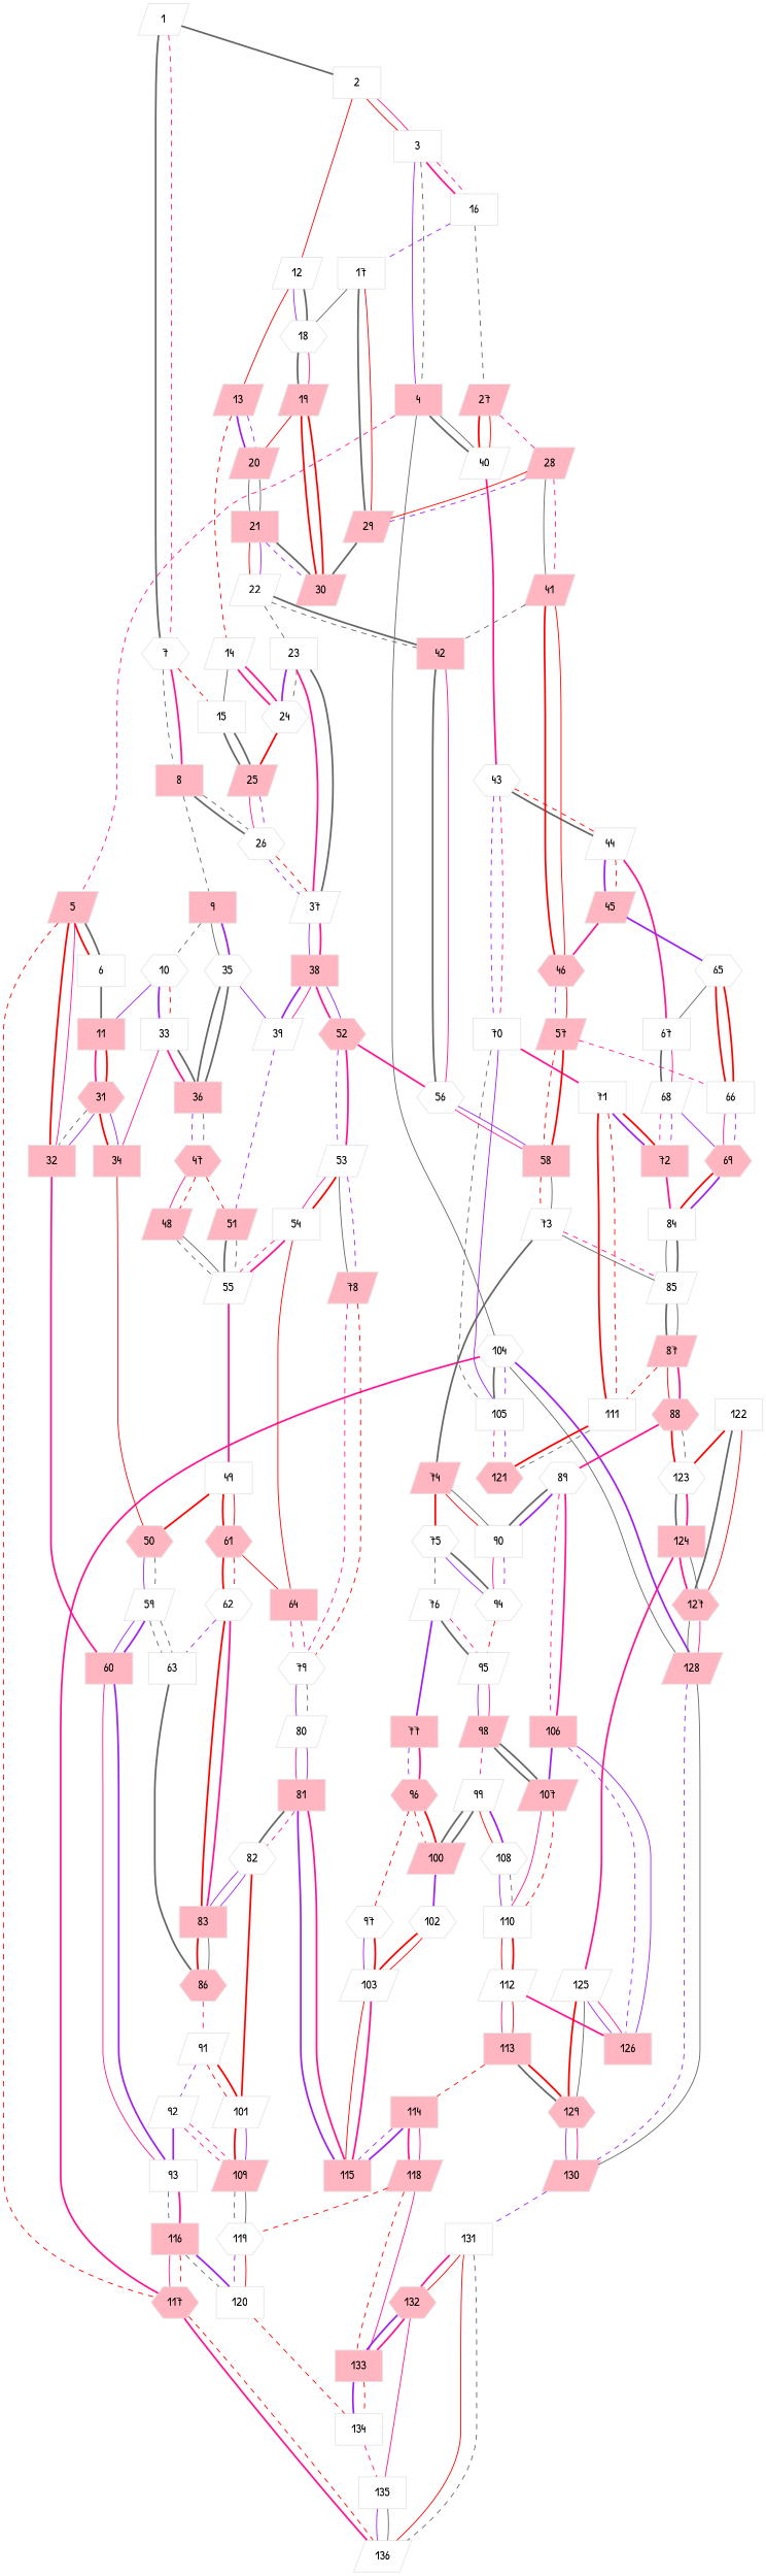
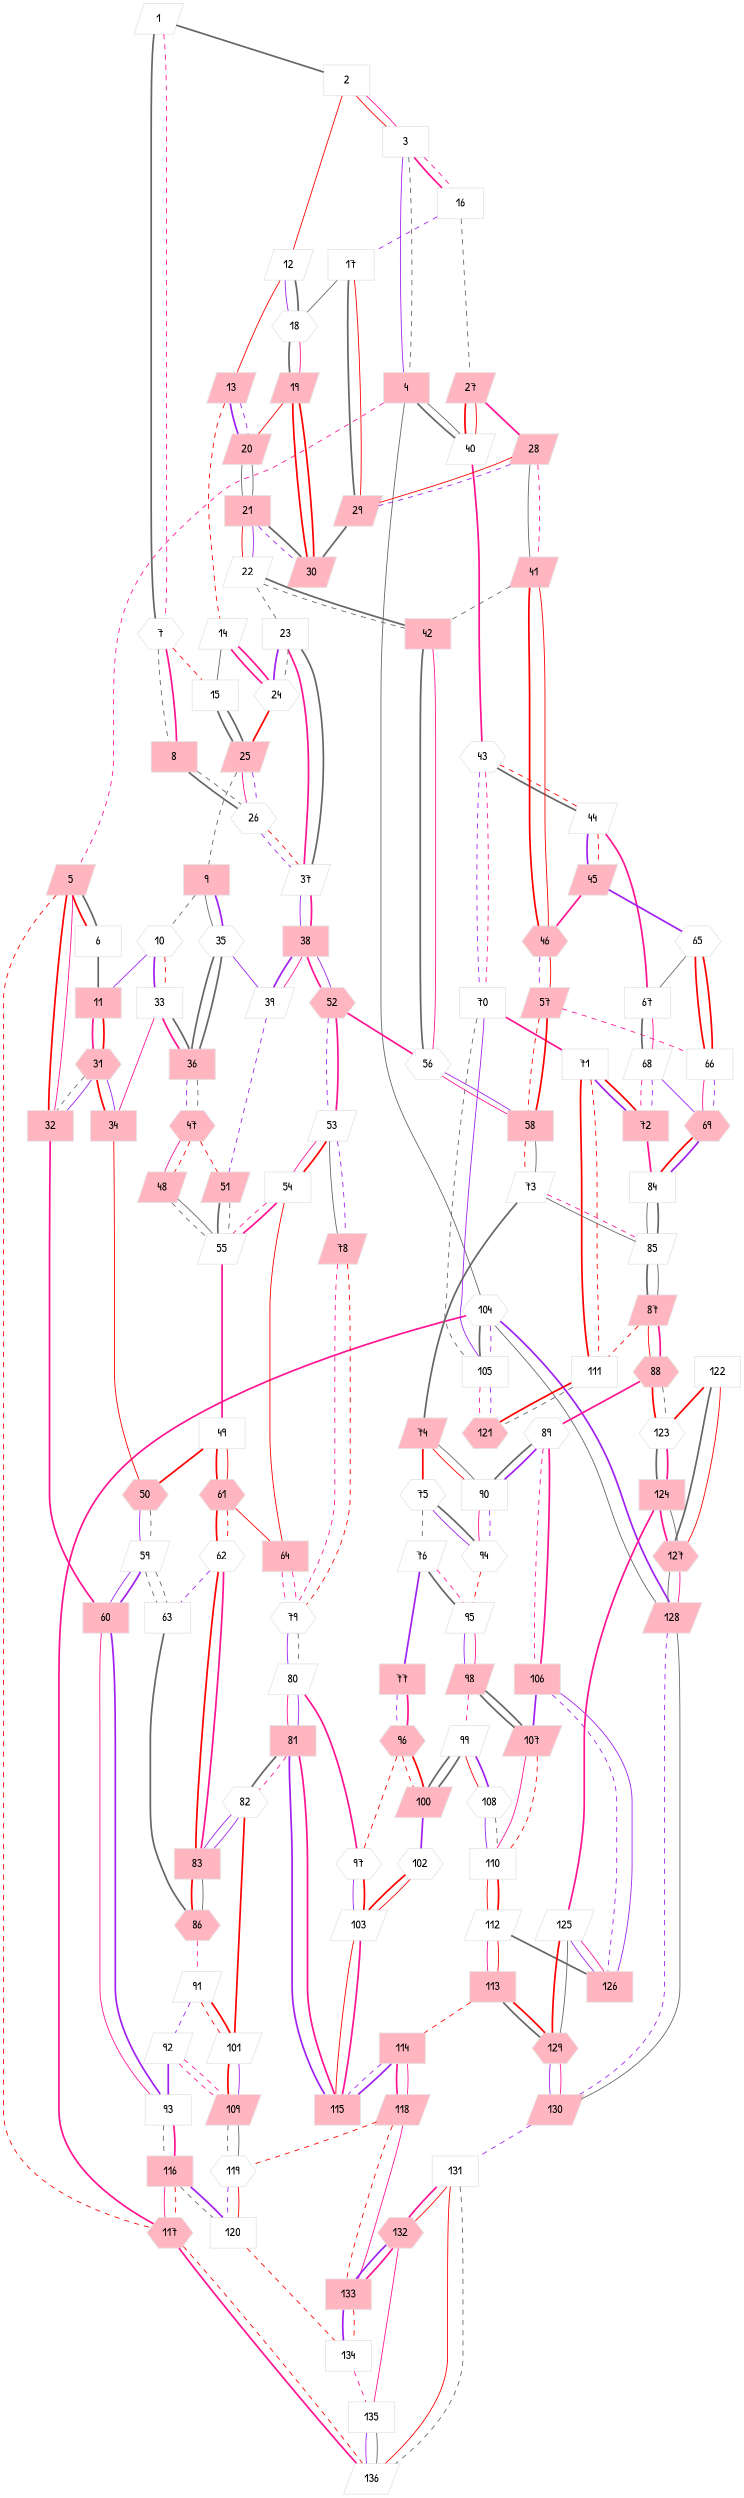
  graph {
    fontname="Patrick Hand"
    node [color=gray90 fillcolor=white fontname="Patrick Hand" shape=box style=filled]
    edge [color=gray40 fontname="Patrick Hand" style=bold]
    1 [shape=parallelogram]
    2
    7 [shape=hexagon]
    3
    12 [shape=parallelogram]
    8 [fillcolor=lightpink]
    15
    4 [fillcolor=lightpink]
    16
    13 [fillcolor=lightpink shape=parallelogram]
    18 [shape=hexagon]
    5 [fillcolor=lightpink shape=parallelogram]
    40 [shape=parallelogram]
    104 [shape=hexagon]
    17
    27 [fillcolor=lightpink shape=parallelogram]
    6
    32 [fillcolor=lightpink]
    117 [fillcolor=lightpink shape=hexagon]
    43 [shape=hexagon]
    105
    128 [fillcolor=lightpink shape=parallelogram]
    11 [fillcolor=lightpink]
    60 [fillcolor=lightpink]
    136 [shape=parallelogram]
    31 [fillcolor=lightpink shape=hexagon]
    9 [fillcolor=lightpink]
    26 [shape=hexagon]
    25 [fillcolor=lightpink shape=parallelogram]
    10 [shape=hexagon]
    35 [shape=hexagon]
    37 [shape=parallelogram]
    33
    36 [fillcolor=lightpink]
    39 [shape=parallelogram]
    34 [fillcolor=lightpink]
    14 [shape=parallelogram]
    20 [fillcolor=lightpink shape=parallelogram]
    19 [fillcolor=lightpink shape=parallelogram]
    24 [shape=hexagon]
    21 [fillcolor=lightpink]
    29 [fillcolor=lightpink shape=parallelogram]
    28 [fillcolor=lightpink shape=parallelogram]
    30 [fillcolor=lightpink shape=parallelogram]
    22 [shape=parallelogram]
    23
    42 [fillcolor=lightpink]
    56 [shape=hexagon]
    38 [fillcolor=lightpink]
    41 [fillcolor=lightpink shape=parallelogram]
    46 [fillcolor=lightpink shape=hexagon]
    50 [fillcolor=lightpink shape=hexagon]
    93
    47 [fillcolor=lightpink shape=hexagon]
    59 [shape=parallelogram]
    51 [fillcolor=lightpink shape=parallelogram]
    48 [fillcolor=lightpink shape=parallelogram]
    52 [fillcolor=lightpink shape=hexagon]
    53 [shape=parallelogram]
    55 [shape=parallelogram]
    44 [shape=parallelogram]
    70
    57 [fillcolor=lightpink shape=parallelogram]
    58 [fillcolor=lightpink]
    45 [fillcolor=lightpink shape=parallelogram]
    67
    71
    65 [shape=hexagon]
    68 [shape=parallelogram]
    66
    49
    61 [fillcolor=lightpink shape=hexagon]
    64 [fillcolor=lightpink]
    62 [shape=hexagon]
    63
    54
    78 [fillcolor=lightpink shape=parallelogram]
    79 [shape=hexagon]
    73 [shape=parallelogram]
    69 [fillcolor=lightpink shape=hexagon]
    74 [fillcolor=lightpink shape=parallelogram]
    85 [shape=parallelogram]
    86 [fillcolor=lightpink shape=hexagon]
    116 [fillcolor=lightpink]
    83 [fillcolor=lightpink]
    91 [shape=parallelogram]
    80 [shape=parallelogram]
    84
    72 [fillcolor=lightpink]
    111
    121 [fillcolor=lightpink shape=hexagon]
    75 [shape=hexagon]
    90
    87 [fillcolor=lightpink shape=parallelogram]
    76 [shape=parallelogram]
    94 [shape=hexagon]
    77 [fillcolor=lightpink]
    95 [shape=parallelogram]
    96 [fillcolor=lightpink shape=hexagon]
    98 [fillcolor=lightpink shape=parallelogram]
    97 [shape=hexagon]
    100 [fillcolor=lightpink shape=parallelogram]
    81 [fillcolor=lightpink]
    82 [shape=hexagon]
    115 [fillcolor=lightpink]
    103 [shape=parallelogram]
    101 [shape=parallelogram]
    109 [fillcolor=lightpink shape=parallelogram]
    88 [fillcolor=lightpink shape=hexagon]
    92 [shape=parallelogram]
    89 [shape=hexagon]
    123 [shape=hexagon]
    106 [fillcolor=lightpink]
    124 [fillcolor=lightpink]
    107 [fillcolor=lightpink shape=parallelogram]
    126 [fillcolor=lightpink]
    119 [shape=hexagon]
    120
    99 [shape=parallelogram]
    102 [shape=hexagon]
    108 [shape=hexagon]
    110
    130 [fillcolor=lightpink shape=parallelogram]
    112 [shape=parallelogram]
    113 [fillcolor=lightpink]
    114 [fillcolor=lightpink]
    129 [fillcolor=lightpink shape=hexagon]
    118 [fillcolor=lightpink shape=parallelogram]
    133 [fillcolor=lightpink]
    134
    135
    122
    127 [fillcolor=lightpink shape=hexagon]
    125 [shape=parallelogram]
    131
    132 [fillcolor=lightpink shape=hexagon]
    1 -- 2
    1 -- 7
    1 -- 7 [color=deeppink style=dashed]
    2 -- 3 [color=red style=solid]
    2 -- 3 [color=deeppink style=solid]
    2 -- 12 [color=red style=solid]
    7 -- 8 [style=dashed]
    7 -- 8 [color=deeppink]
    7 -- 15 [color=red style=dashed]
    3 -- 4 [color=purple style=solid]
    3 -- 4 [style=dashed]
    3 -- 16 [color=deeppink]
    3 -- 16 [color=deeppink style=dashed]
    12 -- 13 [color=red style=solid]
    12 -- 18 [color=purple style=solid]
    12 -- 18
-   8 -- 9 [style=dashed]
+   25 -- 9 [style=dashed]
    8 -- 26
    8 -- 26 [style=dashed]
    15 -- 25
    15 -- 25
    4 -- 5 [color=deeppink style=dashed]
    4 -- 40
    4 -- 40 [style=solid]
    4 -- 104 [style=solid]
    16 -- 17 [color=purple style=dashed]
    16 -- 27 [style=dashed]
    13 -- 14 [color=red style=dashed]
    13 -- 20 [color=purple]
    13 -- 20 [color=purple style=dashed]
    18 -- 19
    18 -- 19 [color=deeppink style=solid]
    5 -- 6 [color=red]
    5 -- 6
    5 -- 32 [color=red]
    5 -- 32 [color=deeppink style=solid]
    5 -- 117 [color=red style=dashed]
    40 -- 43 [color=deeppink]
    104 -- 117 [color=deeppink]
    104 -- 105
    104 -- 105 [color=purple style=dashed]
    104 -- 128 [style=solid]
    104 -- 128 [color=purple]
    17 -- 18 [style=solid]
    17 -- 29
    17 -- 29 [color=red style=solid]
    27 -- 40 [color=red]
    27 -- 40 [color=red style=solid]
-   27 -- 28 [color=deeppink style=dashed]
+   27 -- 28 [color=deeppink]
    6 -- 11
    32 -- 60 [color=deeppink]
    117 -- 136 [color=deeppink]
    117 -- 136 [color=red style=dashed]
    43 -- 44
    43 -- 44 [color=red style=dashed]
    43 -- 70 [color=purple style=dashed]
    43 -- 70 [color=deeppink style=dashed]
    105 -- 121 [color=deeppink style=dashed]
    105 -- 121 [color=purple style=dashed]
    128 -- 130 [color=purple style=dashed]
    128 -- 130 [style=solid]
    11 -- 31 [color=deeppink]
    11 -- 31 [color=red]
    60 -- 93 [color=deeppink style=solid]
    60 -- 93 [color=purple]
    31 -- 32 [style=dashed]
    31 -- 32 [color=purple style=solid]
    31 -- 34 [color=red]
    31 -- 34 [color=purple style=solid]
    9 -- 10 [style=dashed]
    9 -- 35 [style=solid]
    9 -- 35 [color=purple]
    26 -- 37 [color=purple style=dashed]
    26 -- 37 [color=red style=dashed]
    25 -- 26 [color=deeppink style=solid]
    25 -- 26 [color=purple style=dashed]
    10 -- 11 [color=purple style=solid]
    10 -- 33 [color=purple]
    10 -- 33 [color=red style=dashed]
    35 -- 36
    35 -- 36
    35 -- 39 [color=purple style=solid]
    37 -- 38 [color=purple style=solid]
    37 -- 38 [color=deeppink]
    33 -- 36 [color=deeppink]
    33 -- 36
    33 -- 34 [color=deeppink style=solid]
    36 -- 47 [color=purple style=dashed]
    36 -- 47 [style=dashed]
    39 -- 51 [color=purple style=dashed]
    34 -- 50 [color=red style=solid]
    14 -- 15 [style=solid]
    14 -- 24 [color=deeppink]
    14 -- 24 [color=deeppink]
    20 -- 21 [style=solid]
    20 -- 21 [style=solid]
    19 -- 20 [color=red style=solid]
    19 -- 30 [color=red]
    19 -- 30 [color=red]
    24 -- 25 [color=red]
    21 -- 30 [color=purple style=dashed]
    21 -- 30
    21 -- 22 [color=red style=solid]
    21 -- 22 [color=purple style=solid]
    29 -- 30
    28 -- 29 [color=red style=solid]
    28 -- 29 [color=purple style=dashed]
    28 -- 41 [style=solid]
    28 -- 41 [color=deeppink style=dashed]
    22 -- 23 [style=dashed]
    22 -- 42 [style=dashed]
    22 -- 42
    23 -- 37 [color=deeppink]
    23 -- 37
    23 -- 24 [color=purple]
    23 -- 24 [style=dashed]
    42 -- 56
    42 -- 56 [color=deeppink style=solid]
    56 -- 58 [color=deeppink style=solid]
    56 -- 58 [color=purple style=solid]
    38 -- 39 [color=purple]
    38 -- 39 [color=deeppink style=solid]
    38 -- 52 [color=deeppink]
    38 -- 52 [color=purple style=solid]
    41 -- 42 [style=dashed]
    41 -- 46 [color=red]
    41 -- 46 [color=red style=solid]
    46 -- 57 [color=purple style=dashed]
    46 -- 57 [color=red style=solid]
    50 -- 59 [color=purple style=solid]
    50 -- 59 [style=dashed]
    93 -- 116 [style=dashed]
    93 -- 116 [color=deeppink]
    47 -- 51 [color=red style=dashed]
    47 -- 48 [color=deeppink style=solid]
    47 -- 48 [color=red style=dashed]
    59 -- 60 [color=purple style=solid]
    59 -- 60 [color=purple]
    59 -- 63 [style=dashed]
    59 -- 63 [style=dashed]
    51 -- 55
    51 -- 55 [style=dashed]
    48 -- 55 [style=dashed]
    48 -- 55 [style=solid]
    52 -- 56 [color=deeppink]
    52 -- 53 [color=purple style=dashed]
    52 -- 53 [color=deeppink]
    53 -- 54 [color=deeppink style=solid]
    53 -- 54 [color=red]
    53 -- 78 [style=solid]
    53 -- 78 [color=purple style=dashed]
    55 -- 49 [color=deeppink]
    44 -- 45 [color=purple]
    44 -- 45 [color=red style=dashed]
    44 -- 67 [color=deeppink]
    70 -- 105 [style=dashed]
    70 -- 105 [color=purple style=solid]
    70 -- 71 [color=deeppink]
    57 -- 58 [color=red style=dashed]
    57 -- 58 [color=red]
    57 -- 66 [color=deeppink style=dashed]
    58 -- 73 [color=red style=dashed]
    58 -- 73 [style=solid]
    45 -- 46 [color=deeppink]
    45 -- 65 [color=purple]
    67 -- 68
    67 -- 68 [color=deeppink style=solid]
    71 -- 72 [color=purple]
    71 -- 72 [color=red]
    71 -- 111 [color=red]
    71 -- 111 [color=red style=dashed]
    65 -- 67 [style=solid]
    65 -- 66 [color=red]
    65 -- 66 [color=red]
    68 -- 69 [color=purple style=solid]
    68 -- 72 [color=deeppink style=dashed]
    68 -- 72 [color=purple style=dashed]
    66 -- 69 [color=deeppink style=solid]
    66 -- 69 [color=purple style=dashed]
    49 -- 50 [color=red]
    49 -- 61 [color=red]
    49 -- 61 [color=red style=solid]
    61 -- 64 [color=red style=solid]
    61 -- 62 [color=red]
    61 -- 62 [color=red style=dashed]
    64 -- 79 [color=deeppink style=dashed]
    64 -- 79 [color=deeppink style=dashed]
    62 -- 63 [color=purple style=dashed]
    62 -- 83 [color=red]
    62 -- 83 [color=deeppink]
    63 -- 86
    54 -- 55 [color=deeppink style=dashed]
    54 -- 55 [color=deeppink]
    54 -- 64 [color=red style=solid]
    78 -- 79 [color=deeppink style=dashed]
    78 -- 79 [color=red style=dashed]
    79 -- 80 [color=purple style=solid]
    79 -- 80 [style=dashed]
    73 -- 74
    73 -- 85 [style=solid]
    73 -- 85 [color=deeppink style=dashed]
    69 -- 84 [color=red]
    69 -- 84 [color=purple]
    74 -- 75 [color=red]
    74 -- 90 [color=red style=solid]
    74 -- 90 [style=solid]
    85 -- 87
    85 -- 87 [style=solid]
    86 -- 91 [color=deeppink style=dashed]
    116 -- 117 [color=deeppink style=solid]
    116 -- 117 [color=red style=dashed]
    116 -- 120 [style=dashed]
    116 -- 120 [color=purple]
    83 -- 86 [color=red]
    83 -- 86 [style=solid]
    91 -- 101 [color=red style=dashed]
    91 -- 101 [color=red]
    91 -- 92 [color=purple style=dashed]
+   80 -- 97 [color=deeppink]
    80 -- 81 [color=deeppink style=solid]
    80 -- 81 [color=purple style=solid]
    84 -- 85 [style=solid]
    84 -- 85
    72 -- 84 [color=deeppink]
    111 -- 121 [color=red]
    111 -- 121 [style=dashed]
    75 -- 76 [style=dashed]
    75 -- 94 [color=purple style=solid]
    75 -- 94
    90 -- 94 [color=deeppink style=solid]
    90 -- 94 [color=purple style=dashed]
    87 -- 111 [color=red style=dashed]
    87 -- 88 [color=red style=solid]
    87 -- 88 [color=deeppink]
    76 -- 77 [color=purple]
    76 -- 95
    76 -- 95 [color=deeppink style=dashed]
    94 -- 95 [color=red style=dashed]
    77 -- 96 [color=purple style=dashed]
    77 -- 96 [color=deeppink]
    95 -- 98 [color=purple style=solid]
    95 -- 98 [color=deeppink style=solid]
    96 -- 97 [color=red style=dashed]
    96 -- 100 [color=red style=dashed]
    96 -- 100 [color=red]
    98 -- 107
    98 -- 107
    98 -- 99 [color=deeppink style=dashed]
    97 -- 103 [color=purple style=solid]
    97 -- 103 [color=red]
    100 -- 102 [color=purple]
    81 -- 82
    81 -- 82 [color=deeppink style=dashed]
    81 -- 115 [color=purple]
    81 -- 115 [color=deeppink]
    82 -- 83 [color=purple style=solid]
    82 -- 83 [color=purple style=solid]
    82 -- 101 [color=red]
    103 -- 115 [color=red style=solid]
    103 -- 115 [color=deeppink]
    101 -- 109 [color=red]
    101 -- 109 [color=purple style=solid]
    109 -- 119 [style=dashed]
    109 -- 119 [style=solid]
    88 -- 89 [color=deeppink]
    88 -- 123 [color=red]
    88 -- 123 [style=dashed]
    92 -- 93 [color=purple]
    92 -- 109 [color=deeppink style=dashed]
    92 -- 109 [color=deeppink style=dashed]
    89 -- 90
    89 -- 90 [color=purple]
    89 -- 106 [color=deeppink style=dashed]
    89 -- 106 [color=deeppink]
    123 -- 124
    123 -- 124 [color=deeppink]
    106 -- 107 [color=purple]
    106 -- 126 [color=purple style=dashed]
    106 -- 126 [color=purple style=solid]
    124 -- 127 [color=deeppink]
    124 -- 127 [style=solid]
    124 -- 125 [color=deeppink]
    107 -- 110 [color=deeppink style=solid]
    107 -- 110 [color=red style=dashed]
    119 -- 120 [color=purple style=dashed]
    119 -- 120 [color=red style=solid]
    120 -- 134 [color=red style=dashed]
    99 -- 100
    99 -- 100
    99 -- 108 [color=red style=solid]
    99 -- 108 [color=purple]
    102 -- 103 [color=red]
    102 -- 103 [color=red style=solid]
    108 -- 110 [color=purple style=solid]
    108 -- 110 [style=dashed]
    110 -- 112 [color=red style=solid]
    110 -- 112 [color=red]
    130 -- 131 [color=purple style=dashed]
-   112 -- 126 [color=deeppink]
+   112 -- 126
    112 -- 113 [color=deeppink style=solid]
    112 -- 113 [color=red style=solid]
    113 -- 114 [color=red style=dashed]
    113 -- 129
    113 -- 129 [color=red]
    114 -- 115 [color=purple style=dashed]
    114 -- 115 [color=purple]
    114 -- 118 [color=deeppink]
    114 -- 118 [color=deeppink style=solid]
    129 -- 130 [color=purple style=solid]
    129 -- 130 [color=deeppink style=solid]
    118 -- 119 [color=red style=dashed]
    118 -- 133 [color=red style=dashed]
    118 -- 133 [color=deeppink style=solid]
    133 -- 134 [color=purple]
    133 -- 134 [color=red style=dashed]
    134 -- 135 [color=deeppink style=dashed]
    135 -- 136 [color=purple style=solid]
    135 -- 136 [style=solid]
    122 -- 123 [color=red]
    122 -- 127
    122 -- 127 [color=red style=solid]
    127 -- 128 [style=solid]
    127 -- 128 [color=deeppink style=solid]
    125 -- 126 [color=purple style=solid]
    125 -- 126 [color=deeppink style=solid]
    125 -- 129 [color=red]
    125 -- 129 [style=solid]
    131 -- 136 [color=red style=solid]
    131 -- 136 [style=dashed]
    131 -- 132 [color=deeppink]
    131 -- 132 [color=red style=solid]
    132 -- 133 [color=purple]
    132 -- 133 [color=deeppink]
    132 -- 135 [color=deeppink style=solid]
  }
